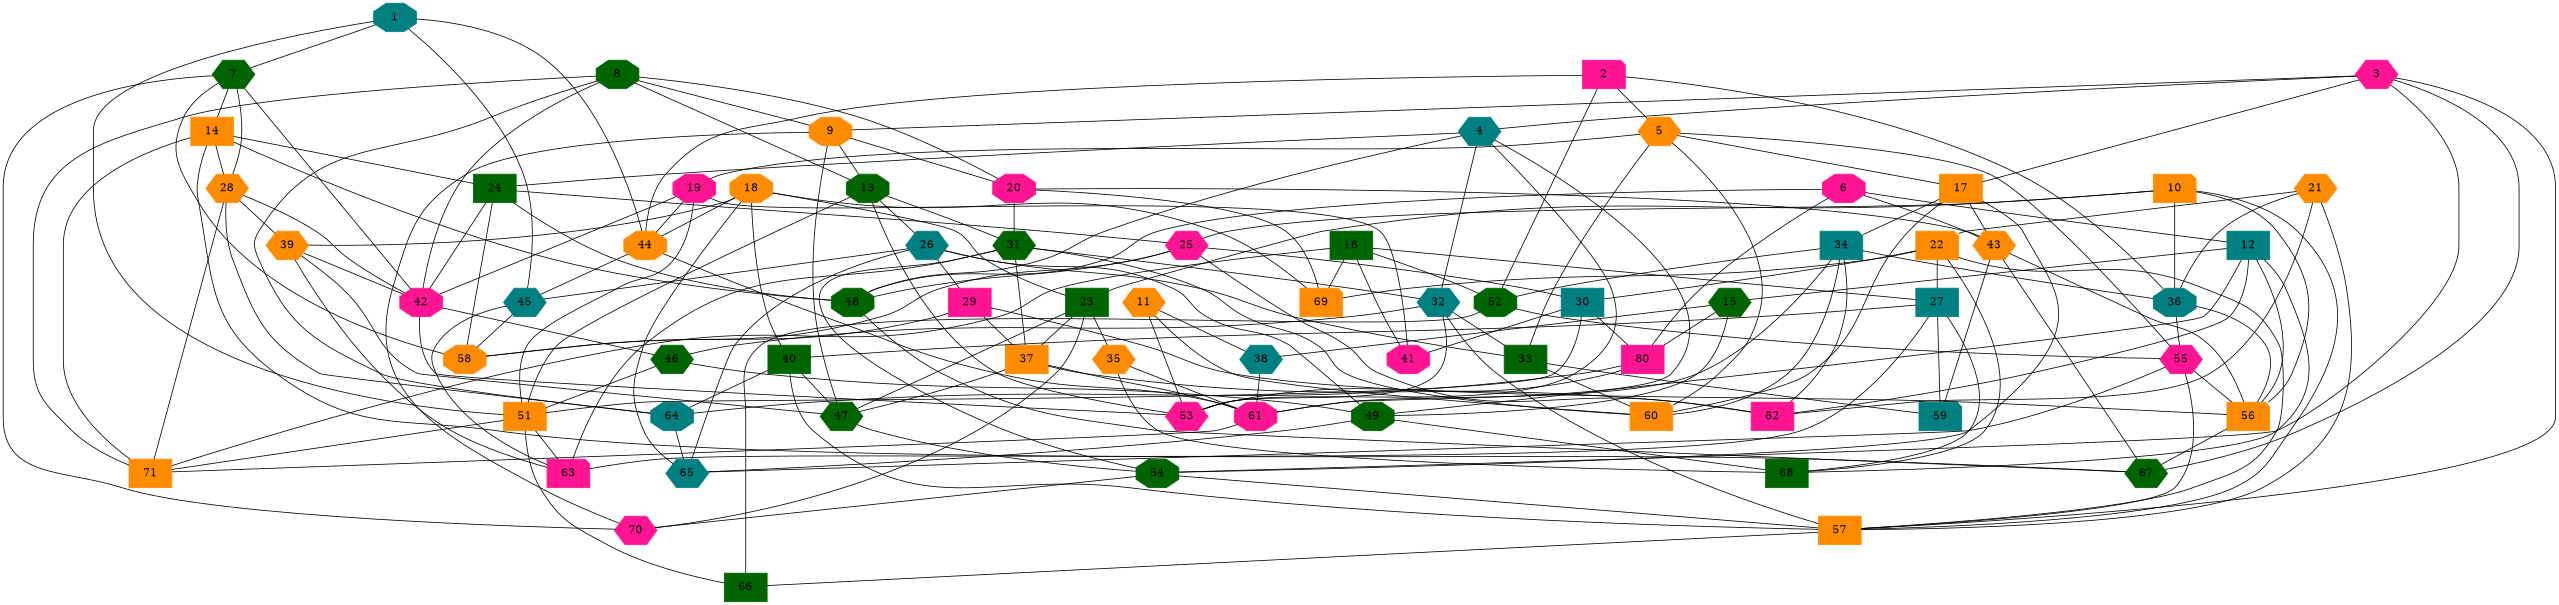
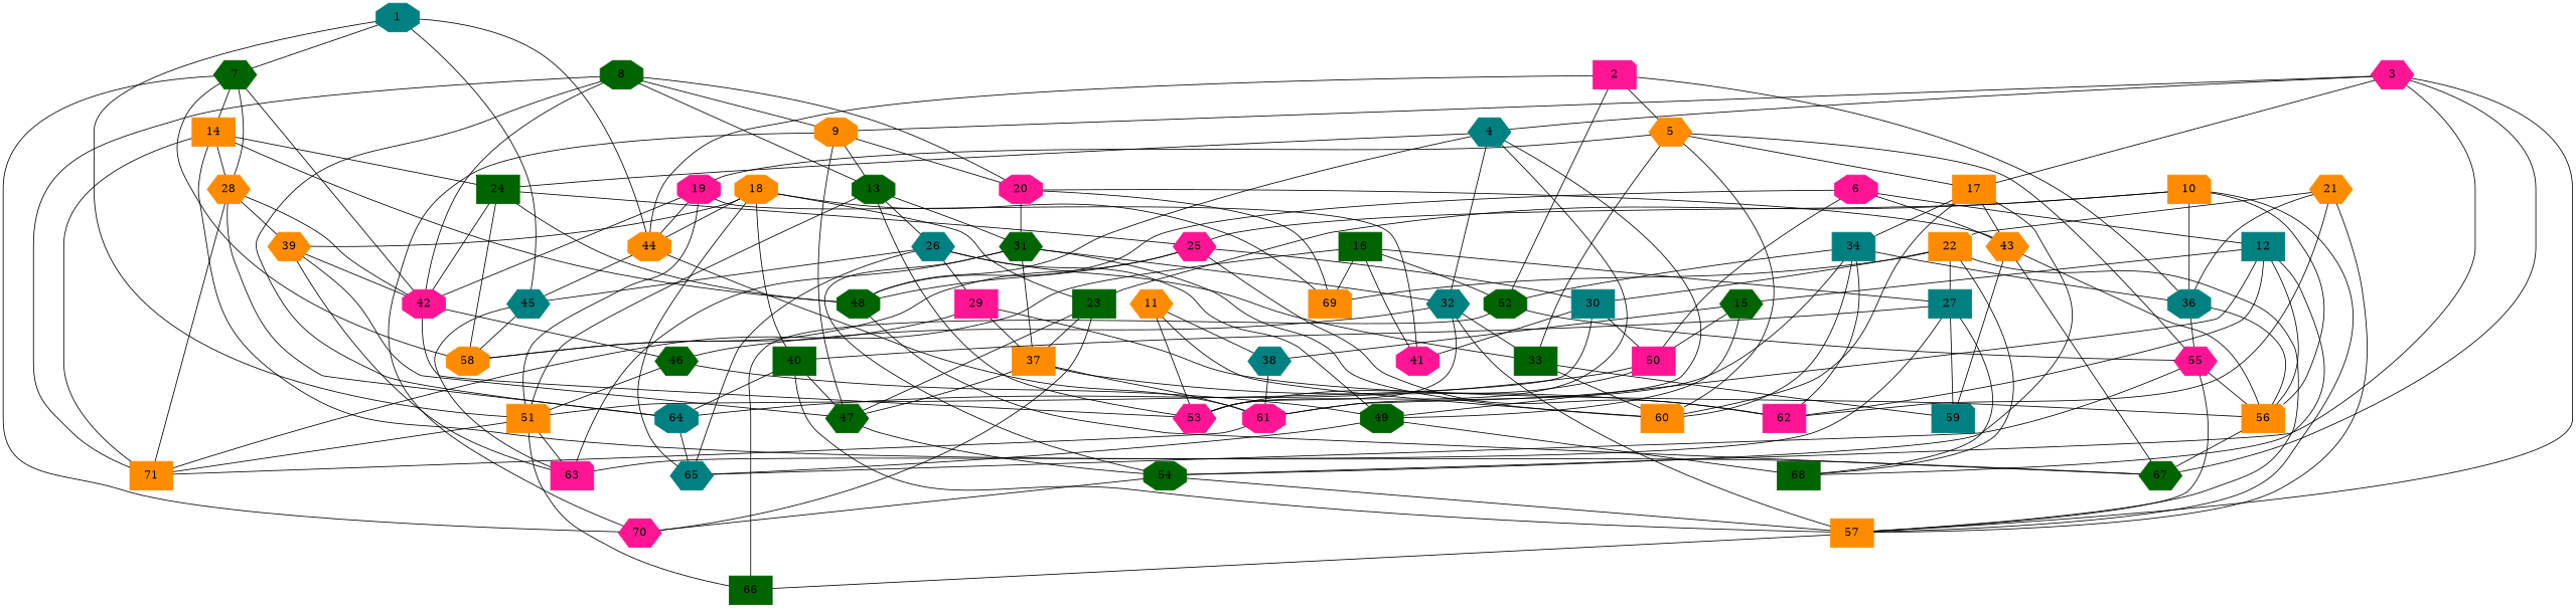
  graph {
    node [color=darkorange shape=hexagon style=filled]
    edge [weight=1.0]
    1 [color=teal shape=octagon]
    7 [color=darkgreen]
    44 [shape=octagon]
    45 [color=teal]
    51 [shape=note]
    14 [shape=box]
    28
    42 [color=deeppink shape=octagon]
    58 [shape=octagon]
    70 [color=deeppink]
    61 [color=deeppink shape=octagon]
    63 [color=deeppink shape=note]
    71 [shape=box]
    66 [color=darkgreen shape=box]
    2 [color=deeppink shape=note]
    5
    36 [color=teal shape=octagon]
    52 [color=darkgreen shape=octagon]
    17 [shape=box]
    19 [color=deeppink shape=octagon]
    33 [color=darkgreen shape=box]
    55 [color=deeppink]
    60 [shape=note]
    56 [shape=note]
    3 [color=deeppink]
    4 [color=teal]
    9 [shape=octagon]
    54 [color=darkgreen shape=octagon]
    57 [shape=box]
    67 [color=darkgreen]
    24 [color=darkgreen shape=box]
    32 [color=teal]
    48 [color=darkgreen shape=octagon]
    53 [color=deeppink]
    13 [color=darkgreen shape=octagon]
    20 [color=deeppink shape=octagon]
    47 [color=darkgreen]
    43
    34 [color=teal shape=note]
    25 [color=deeppink]
    46 [color=darkgreen]
    41 [color=deeppink shape=octagon]
    59 [color=teal shape=note]
    65 [color=teal]
    6 [color=deeppink shape=octagon]
    12 [color=teal shape=box]
-   50 [color=deeppink shape=box label=80]
+   50 [color=deeppink shape=box]
    15 [color=darkgreen]
    49 [color=darkgreen shape=octagon]
    62 [color=deeppink shape=box]
    68 [color=darkgreen shape=box]
    64 [color=teal shape=octagon]
    39
    8 [color=darkgreen shape=octagon]
    26 [color=teal]
    31 [color=darkgreen]
    69 [shape=note]
    10 [shape=note]
    23 [color=darkgreen shape=box]
-   35
    37 [shape=box]
    30 [color=teal shape=box]
    11
    38 [color=teal]
    29 [color=deeppink shape=box]
    16 [color=darkgreen shape=box]
    27 [color=teal shape=box]
    40 [color=darkgreen shape=box]
    18 [shape=octagon]
    21
    22 [shape=note]
    1 -- 7
    1 -- 44
    1 -- 45
    1 -- 51
    7 -- 14
    7 -- 28
    7 -- 42
    7 -- 58
    7 -- 70
    44 -- 45
    44 -- 61
    45 -- 58 [weight=2.0]
    45 -- 63
    51 -- 63
    51 -- 71
    51 -- 66
    14 -- 28
    14 -- 71
    14 -- 67
    14 -- 24
    14 -- 48
    28 -- 42
    28 -- 71
    28 -- 64
    28 -- 39
    42 -- 53
    42 -- 46
    61 -- 71
    2 -- 44
    2 -- 5
    2 -- 36
    2 -- 52
    5 -- 17
    5 -- 19
    5 -- 33
    5 -- 55
    5 -- 60
    36 -- 55
    36 -- 56
    52 -- 66 [weight=2.0]
    52 -- 55
    17 -- 60
    17 -- 54
    17 -- 43
    17 -- 34
    19 -- 44
    19 -- 51
    19 -- 42
    19 -- 41 [weight=2.0]
    33 -- 60
    33 -- 59 [weight=2.0]
    55 -- 56
    55 -- 57
    55 -- 65
    56 -- 67 [weight=2.0]
    3 -- 17
    3 -- 4
    3 -- 9
    3 -- 54
    3 -- 57
    3 -- 67
    4 -- 61
    4 -- 24
    4 -- 32
    4 -- 48
    4 -- 53
    9 -- 70
    9 -- 13
    9 -- 20
    9 -- 47
    54 -- 70
    54 -- 57
    57 -- 66
    24 -- 42
    24 -- 58
    24 -- 48
    24 -- 25
    32 -- 33
    32 -- 57
    32 -- 53
    32 -- 46
    48 -- 67
    13 -- 51
    13 -- 53
    13 -- 26
    13 -- 31
    20 -- 43
    20 -- 31
    20 -- 69
    47 -- 54
    43 -- 56
    43 -- 67
    43 -- 59
    34 -- 61
    34 -- 36
    34 -- 52
    34 -- 60
    34 -- 62
    25 -- 58
    25 -- 48
    25 -- 62
    25 -- 30
    46 -- 51
    46 -- 49
    6 -- 48
    6 -- 43
    6 -- 12
    6 -- 50
    12 -- 56
    12 -- 15
    12 -- 49
    12 -- 62
    12 -- 68
    50 -- 53
    50 -- 64 [weight=2.0]
    15 -- 50
    15 -- 49
    15 -- 38
    49 -- 65
    49 -- 68
    64 -- 65
    39 -- 42
    39 -- 63
    39 -- 47
    8 -- 42
    8 -- 71
    8 -- 9
    8 -- 13
    8 -- 20
    8 -- 64
    26 -- 45
    26 -- 33
    26 -- 65
    26 -- 49
    26 -- 29
    31 -- 63 [weight=2.0]
    31 -- 60
    31 -- 54
    31 -- 32
    31 -- 37
    10 -- 36
    10 -- 56
    10 -- 57
    10 -- 25
    10 -- 23
    23 -- 70
    23 -- 47
-   23 -- 35
    23 -- 37
-   35 -- 61
-   35 -- 68 [weight=2.0]
    37 -- 61 [weight=2.0]
    37 -- 47
    37 -- 62 [weight=2.0]
    30 -- 51
    30 -- 41 [weight=2.0]
    30 -- 50
    11 -- 60
    11 -- 53
    11 -- 38 [weight=2.0]
    38 -- 61 [weight=3.0]
    29 -- 58
    29 -- 56
    29 -- 37
    16 -- 71
    16 -- 52
    16 -- 41 [weight=2.0]
    16 -- 69
    16 -- 27
    27 -- 63
    27 -- 59
    27 -- 68
    27 -- 40
    40 -- 57 [weight=2.0]
    40 -- 47
    40 -- 64
    18 -- 44
    18 -- 65 [weight=2.0]
    18 -- 39
    18 -- 69
    18 -- 23
    18 -- 40
    21 -- 36
    21 -- 57
    21 -- 62
    21 -- 22
    22 -- 57
    22 -- 68
    22 -- 69
    22 -- 30
    22 -- 27
  }
